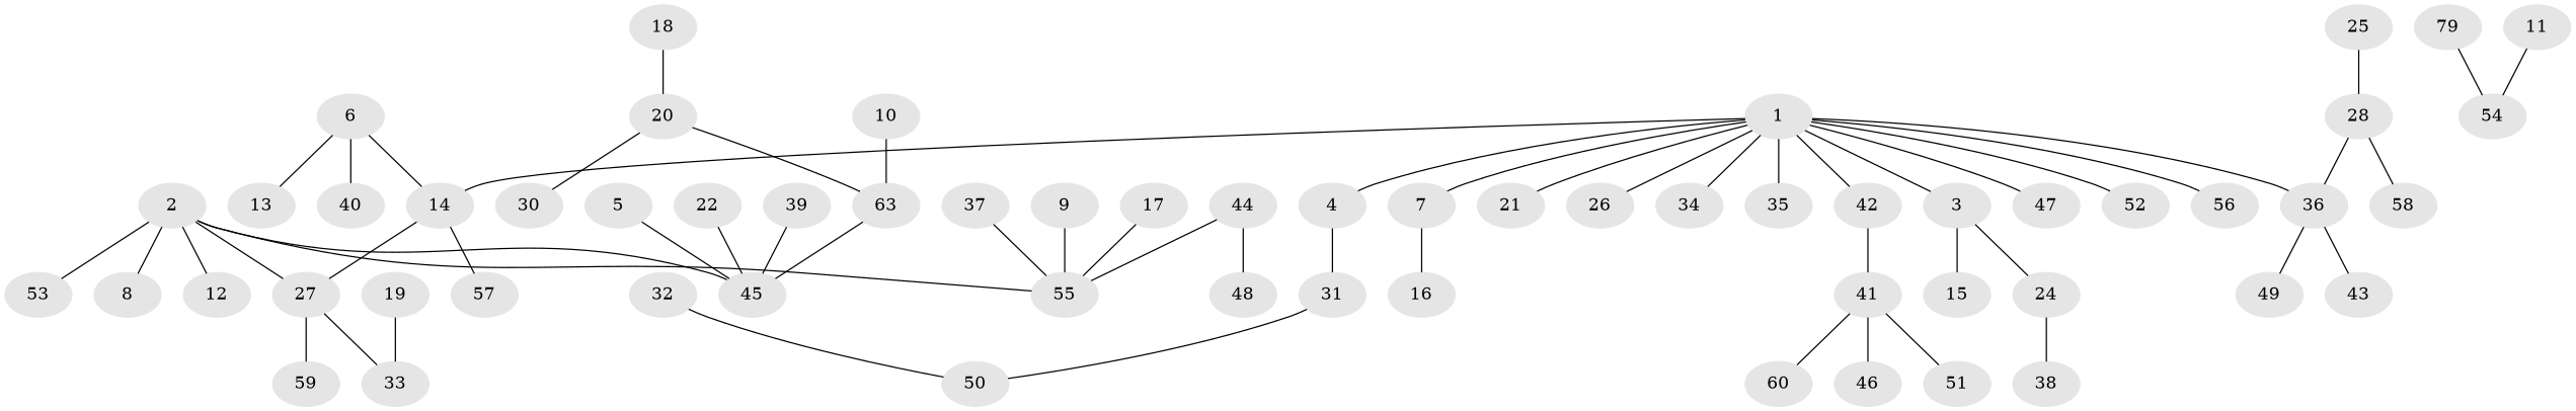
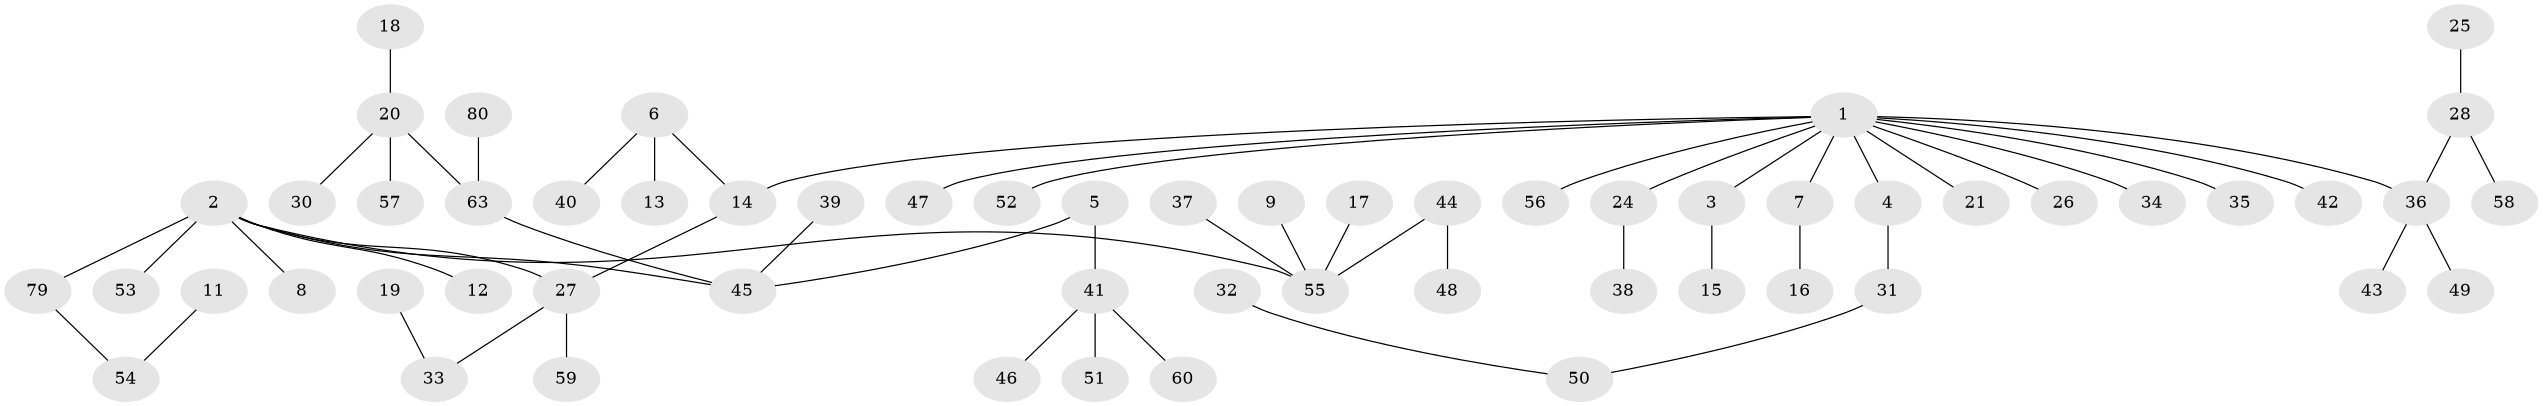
  graph {
    node [color=gray90 style=filled]
    edge [weight=1.0]
    1
    3
    4
    7
    14
    21
    24
    26
    34
    35
    36
    42
    47
    52
    56
    15
    31
    16
    27
    57
    38
    43
    49
    2
    8
    12
    n27 [label=79]
    45
    53
    55
    33
    59
    54
    50
    5
    41
    46
    51
    60
    6
    13
    40
    9
    n44 [label=63]
-   10
+   10 [label=80]
    11
    17
    18
    20
    30
    19
-   22
    25
    28
    58
    32
    37
    39
    44
    48
    1 -- 3
    1 -- 4
    1 -- 7
    1 -- 14
    1 -- 21
-   3 -- 24
+   1 -- 24
    1 -- 26
    1 -- 34
    1 -- 35
    1 -- 36
    1 -- 42
    1 -- 47
    1 -- 52
    1 -- 56
    3 -- 15
    4 -- 31
    7 -- 16
    14 -- 27
-   14 -- 57
+   20 -- 57
    24 -- 38
    36 -- 43
    36 -- 49
    31 -- 50
    27 -- 33
    27 -- 59
    2 -- 27
    2 -- 8
    2 -- 12
+   2 -- n27
    2 -- 45
    2 -- 53
    2 -- 55
    n27 -- 54
    5 -- 45
-   42 -- 41
+   5 -- 41
    41 -- 46
    41 -- 51
    41 -- 60
    6 -- 14
    6 -- 13
    6 -- 40
    9 -- 55
    n44 -- 45
    10 -- n44
    11 -- 54
    17 -- 55
    18 -- 20
    20 -- n44
    20 -- 30
    19 -- 33
-   22 -- 45
    25 -- 28
    28 -- 36
    28 -- 58
    32 -- 50
    37 -- 55
    39 -- 45
    44 -- 55
    44 -- 48
  }
